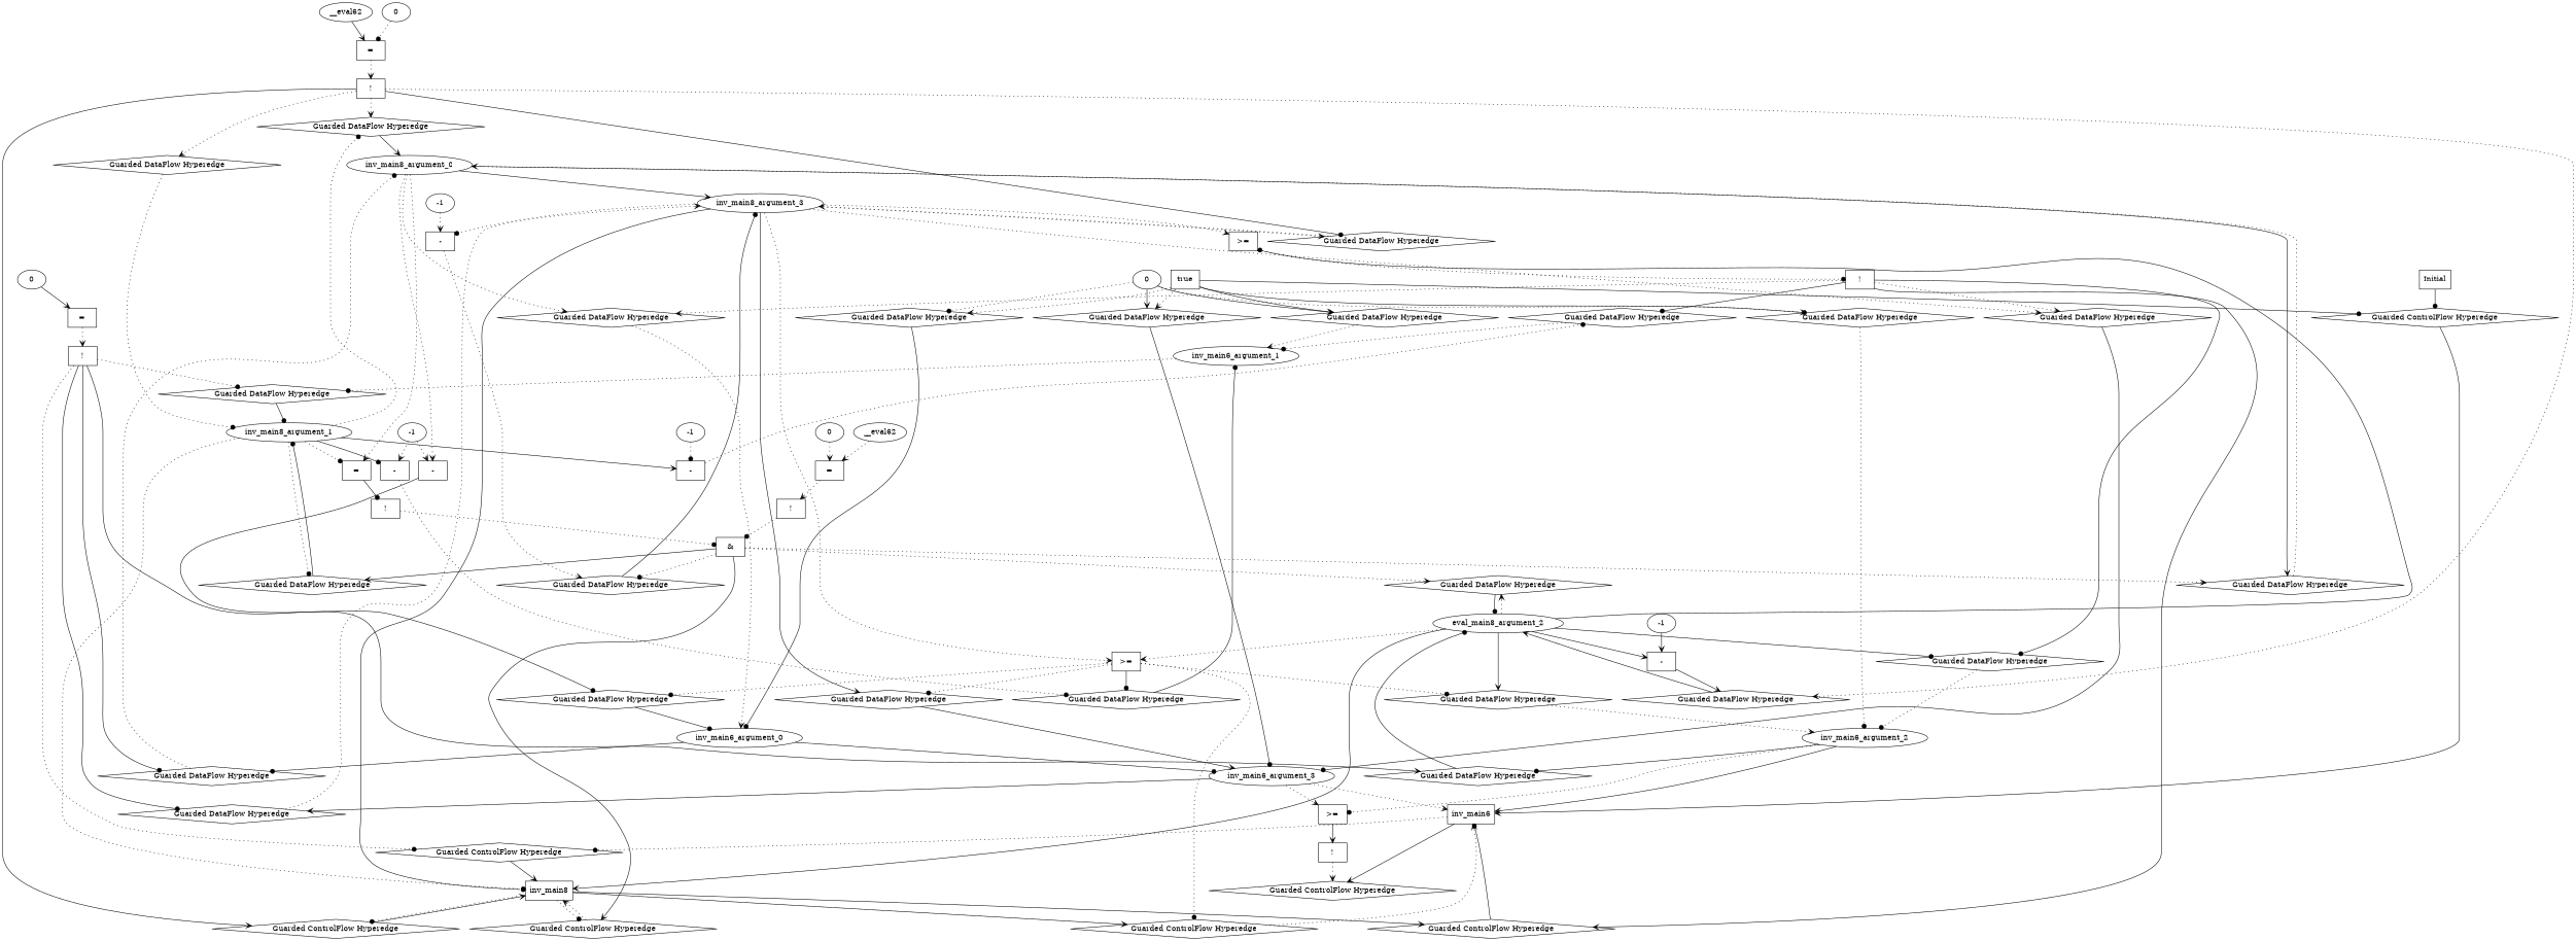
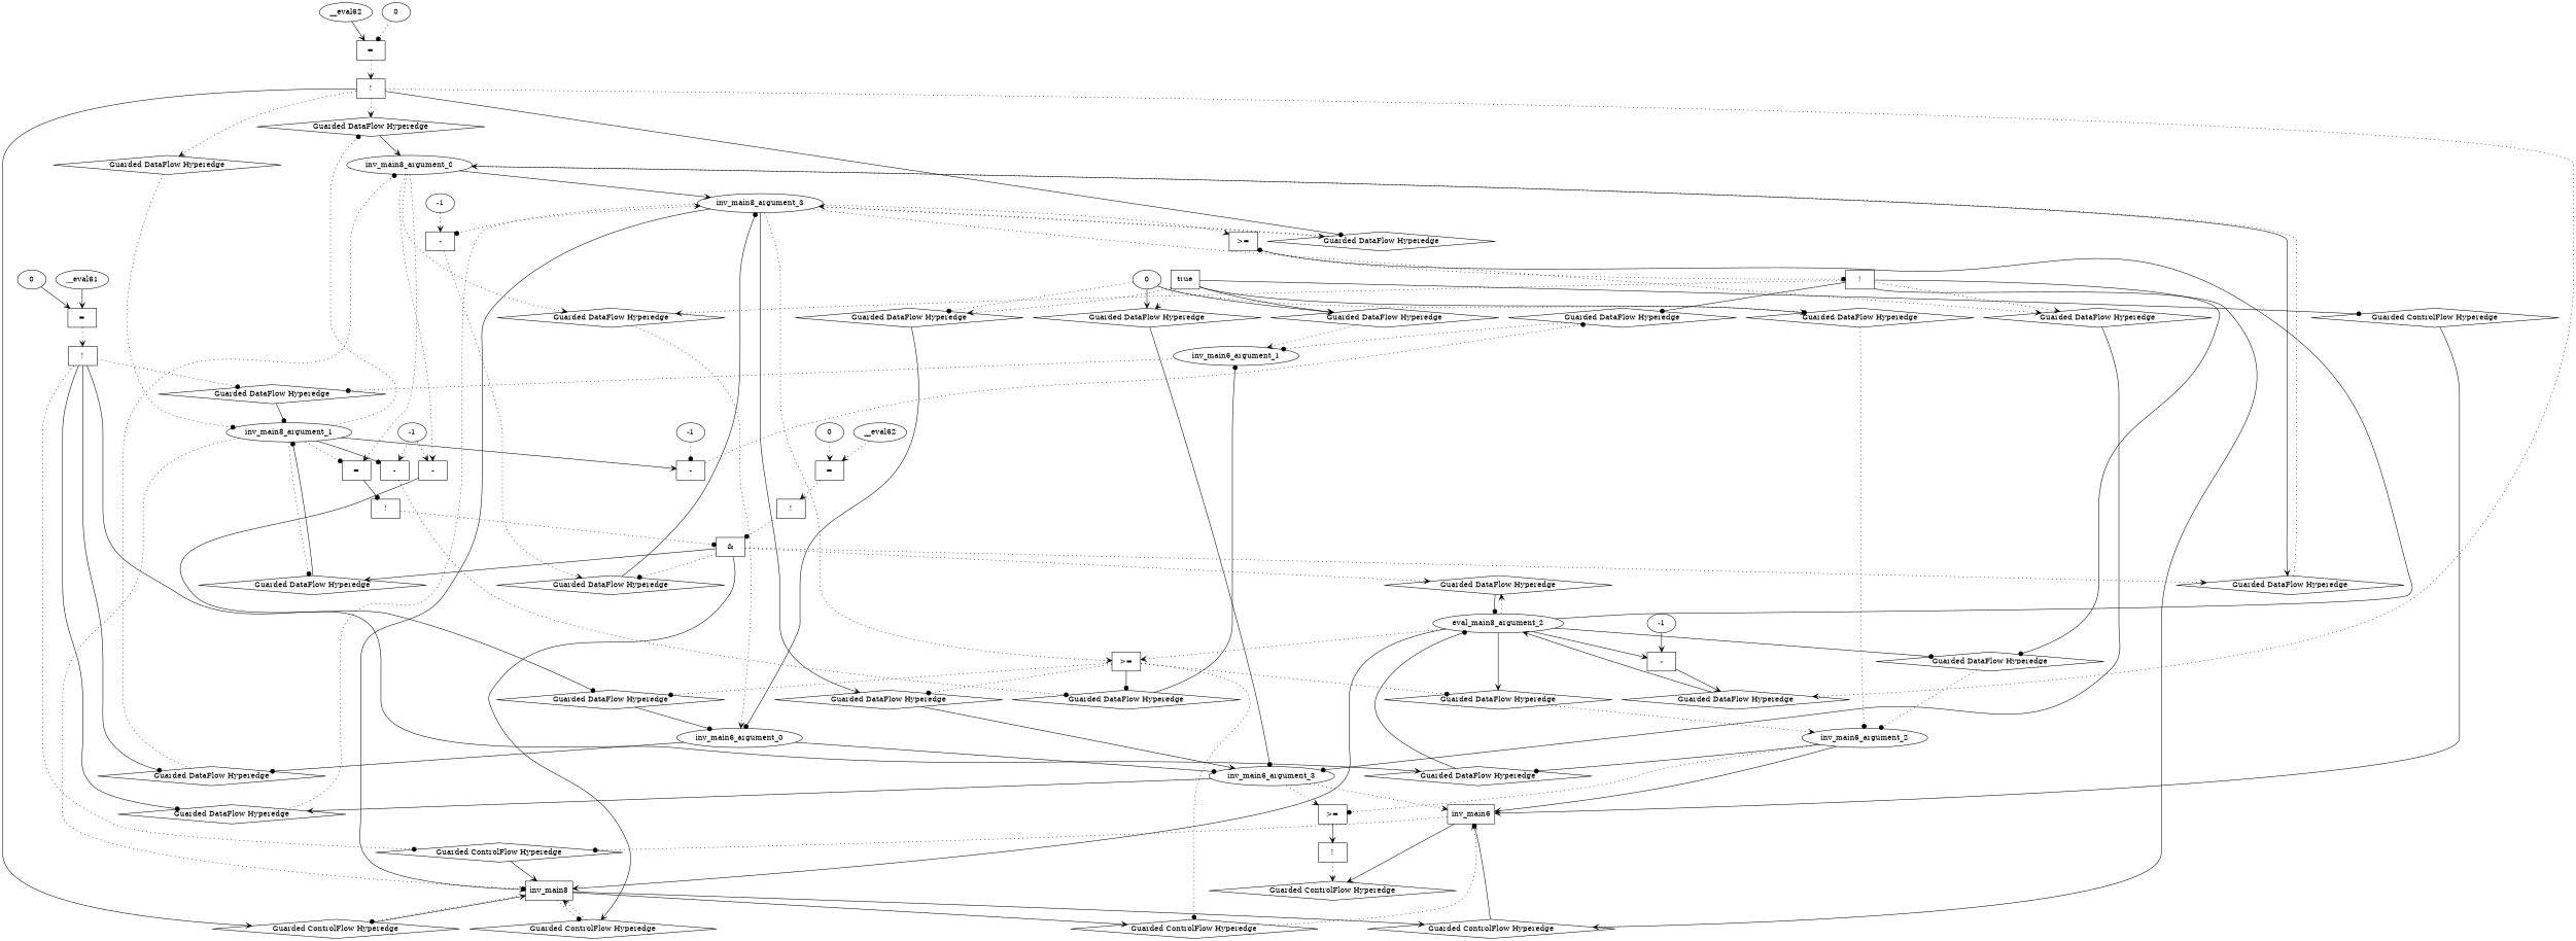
  digraph {
    node [shape=diamond]
    edge [arrowhead=vee style=dotted]
    n1 [label=inv_main6 shape=rect]
    n2 [label="Guarded ControlFlow Hyperedge"]
    n3 [label="Guarded ControlFlow Hyperedge"]
    n4 [label=inv_main8 shape=rect]
    n5 [label="Guarded ControlFlow Hyperedge"]
    n6 [label="Guarded ControlFlow Hyperedge"]
    n7 [label="Guarded ControlFlow Hyperedge"]
    n8 [label="Guarded ControlFlow Hyperedge"]
-   n9 [label=Initial shape=rect]
    n10 [label="Guarded ControlFlow Hyperedge"]
    n11 [label=inv_main6_argument_0 shape=oval]
    n12 [label="Guarded DataFlow Hyperedge"]
    n13 [label=inv_main6_argument_3 shape=oval]
    n14 [label=inv_main8_argument_0 shape=oval]
    n15 [label=inv_main6_argument_1 shape=oval]
    n16 [label="Guarded DataFlow Hyperedge"]
    n17 [label=inv_main8_argument_1 shape=oval]
    n18 [label=inv_main6_argument_2 shape=oval]
    n19 [label=">=" shape=rect]
    n20 [label="Guarded DataFlow Hyperedge"]
    n21 [label="!" shape=rect]
    n22 [label=eval_main8_argument_2 shape=oval]
    n23 [label="Guarded DataFlow Hyperedge"]
    n24 [label=inv_main8_argument_3 shape=oval]
    n25 [label="=" shape=rect]
    n26 [label="-" shape=rect]
    n27 [label="Guarded DataFlow Hyperedge"]
    n28 [label="Guarded DataFlow Hyperedge"]
    n29 [label="!" shape=rect]
    n30 [label="Guarded DataFlow Hyperedge"]
    n31 [label="Guarded DataFlow Hyperedge"]
    n32 [label="-" shape=rect]
    n33 [label="-" shape=rect]
    n34 [label="Guarded DataFlow Hyperedge"]
    n35 [label="Guarded DataFlow Hyperedge"]
    n36 [label="Guarded DataFlow Hyperedge"]
    n37 [label="-" shape=rect]
    n38 [label=">=" shape=rect]
    n39 [label=">=" shape=rect]
    n40 [label="Guarded DataFlow Hyperedge"]
    n41 [label="Guarded DataFlow Hyperedge"]
    n42 [label="Guarded DataFlow Hyperedge"]
    n43 [label="Guarded DataFlow Hyperedge"]
    n44 [label="!" shape=rect]
    n45 [label="Guarded DataFlow Hyperedge"]
    n46 [label="-" shape=rect]
    n47 [label="Guarded DataFlow Hyperedge"]
    n48 [label="Guarded DataFlow Hyperedge"]
    n49 [label="Guarded DataFlow Hyperedge"]
    n50 [label=true shape=rect]
    n51 [label="Guarded DataFlow Hyperedge"]
    n52 [label="Guarded DataFlow Hyperedge"]
    n53 [label="Guarded DataFlow Hyperedge"]
    n54 [label="Guarded DataFlow Hyperedge"]
    n55 [label=0 shape=""]
    n56 [label="!" shape=rect]
    n57 [label="=" shape=rect]
+   n58 [label=__eval61 shape=""]
    n59 [label=0 shape=""]
    n60 [label="!" shape=rect]
    n61 [label="Guarded DataFlow Hyperedge"]
    n62 [label="=" shape=rect]
    n63 [label=__eval62 shape=""]
    n64 [label=0 shape=""]
    n65 [label=-1 shape=""]
    n66 [label="&" shape=rect]
    n67 [label="!" shape=rect]
    n68 [label="=" shape=rect]
    n69 [label=__eval62 shape=""]
    n70 [label=0 shape=""]
    n71 [label=-1 shape=""]
    n72 [label=-1 shape=""]
    n73 [label=-1 shape=""]
    n1 -> n2 [arrowhead=dot]
    n1 -> n3 [style=solid]
    n2 -> n4 [style=solid]
    n4 -> n5 [arrowhead=dot]
    n4 -> n6 [arrowhead=dot]
    n4 -> n7 [style=solid]
    n4 -> n8 [style=solid]
    n5 -> n4 [style=solid]
    n6 -> n4
    n7 -> n1 [arrowhead=dot style=solid]
    n8 -> n1
-   n9 -> n10 [arrowhead=dot style=solid]
    n10 -> n1 [style=solid]
    n11 -> n12 [arrowhead=dot style=solid]
    n11 -> n13 [arrowhead=dot style=solid]
    n12 -> n14 [arrowhead=dot]
    n13 -> n1
    n13 -> n19
    n13 -> n23 [style=solid]
    n14 -> n24 [style=solid]
    n14 -> n25
    n14 -> n26
    n14 -> n27 [style=solid]
    n14 -> n28
    n15 -> n16 [arrowhead=dot]
    n16 -> n17 [arrowhead=dot style=solid]
    n17 -> n4 [arrowhead=dot]
    n17 -> n25 [arrowhead=dot]
    n17 -> n31 [arrowhead=dot]
    n17 -> n32 [style=solid]
    n17 -> n33 [arrowhead=dot style=solid]
    n17 -> n34 [arrowhead=dot]
    n18 -> n1 [style=solid]
    n18 -> n19 [arrowhead=dot]
    n18 -> n20 [arrowhead=dot style=solid]
    n19 -> n21 [style=solid]
    n20 -> n22 [arrowhead=dot style=solid]
    n21 -> n3
    n22 -> n4 [style=solid]
    n22 -> n37 [style=solid]
    n22 -> n38 [arrowhead=dot style=solid]
    n22 -> n39
    n22 -> n40
    n22 -> n41 [arrowhead=dot style=solid]
    n22 -> n42 [style=solid]
    n23 -> n24
-   n24 -> n4 [arrowhead=dot style=solid]
+   n24 -> n4 [style=solid]
    n24 -> n38
    n24 -> n39
    n24 -> n45 [style=solid]
    n24 -> n46 [arrowhead=dot]
    n24 -> n47
    n24 -> n48
    n25 -> n29 [arrowhead=dot style=solid]
    n26 -> n30 [arrowhead=dot style=solid]
    n27 -> n14
    n28 -> n11
    n29 -> n66 [arrowhead=dot]
    n30 -> n11 [arrowhead=dot style=solid]
    n31 -> n14 [style=solid]
    n32 -> n35 [arrowhead=dot]
    n33 -> n36 [arrowhead=dot]
    n34 -> n17 [arrowhead=dot style=solid]
    n35 -> n15 [arrowhead=dot]
    n36 -> n15 [arrowhead=dot style=solid]
    n37 -> n43 [style=solid]
    n38 -> n44 [arrowhead=dot]
    n39 -> n8 [arrowhead=dot]
    n39 -> n30 [arrowhead=dot]
    n39 -> n36 [arrowhead=dot style=solid]
    n39 -> n42 [arrowhead=dot]
    n39 -> n45 [arrowhead=dot]
    n40 -> n22 [arrowhead=dot style=solid]
    n41 -> n18 [arrowhead=dot]
    n42 -> n18
    n43 -> n22 [style=solid]
    n44 -> n7 [style=solid]
    n44 -> n28
    n44 -> n35 [arrowhead=dot style=solid]
    n44 -> n41 [arrowhead=dot style=solid]
    n44 -> n48
    n45 -> n13 [style=solid]
    n46 -> n49
    n47 -> n24
    n48 -> n13 [arrowhead=dot style=solid]
    n49 -> n24 [arrowhead=dot style=solid]
    n50 -> n10 [arrowhead=dot style=solid]
    n50 -> n51
    n50 -> n52 [style=solid]
    n50 -> n53 [style=solid]
    n50 -> n54
    n51 -> n11 [arrowhead=dot style=solid]
    n52 -> n15
    n53 -> n18 [arrowhead=dot]
    n54 -> n13 [arrowhead=dot style=solid]
    n55 -> n51 [arrowhead=dot]
    n55 -> n52 [style=solid]
    n55 -> n53 [arrowhead=dot]
    n55 -> n54 [style=solid]
    n56 -> n2 [arrowhead=dot]
    n56 -> n12 [arrowhead=dot style=solid]
    n56 -> n16 [arrowhead=dot]
    n56 -> n20 [style=solid]
    n56 -> n23 [arrowhead=dot style=solid]
    n57 -> n56
+   n58 -> n57 [style=solid]
    n59 -> n57 [style=solid]
    n60 -> n5 [style=solid]
    n60 -> n31
    n60 -> n43
    n60 -> n47 [arrowhead=dot style=solid]
    n60 -> n61
    n61 -> n17 [arrowhead=dot]
    n62 -> n60
    n63 -> n62 [style=solid]
    n64 -> n62 [arrowhead=dot]
    n65 -> n37 [style=solid]
    n66 -> n6 [style=solid]
    n66 -> n27
    n66 -> n34 [style=solid]
    n66 -> n40
    n66 -> n49 [arrowhead=dot]
    n67 -> n66 [arrowhead=dot]
    n68 -> n67
    n69 -> n68
    n70 -> n68
    n71 -> n46
    n72 -> n32 [arrowhead=dot]
    n73 -> n26
    n73 -> n33
  }
